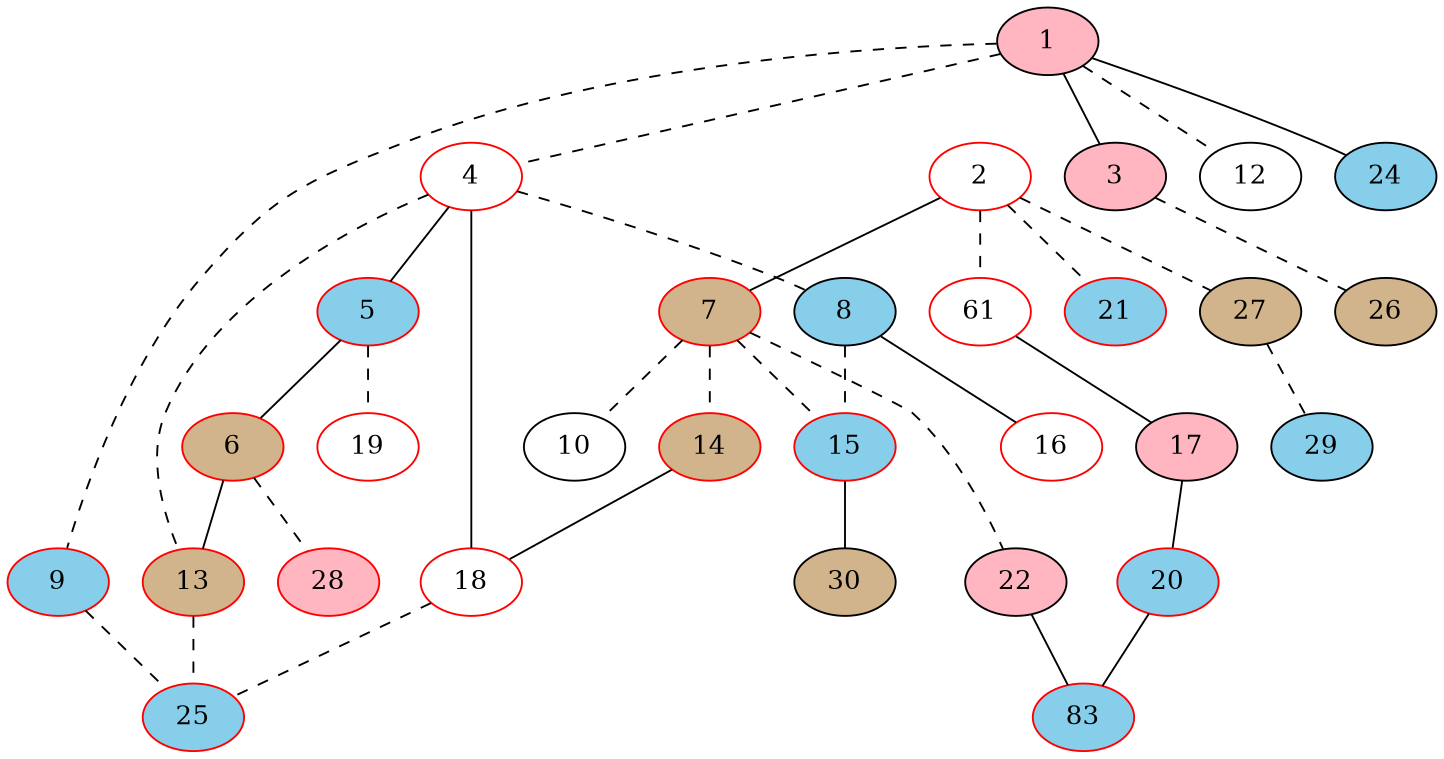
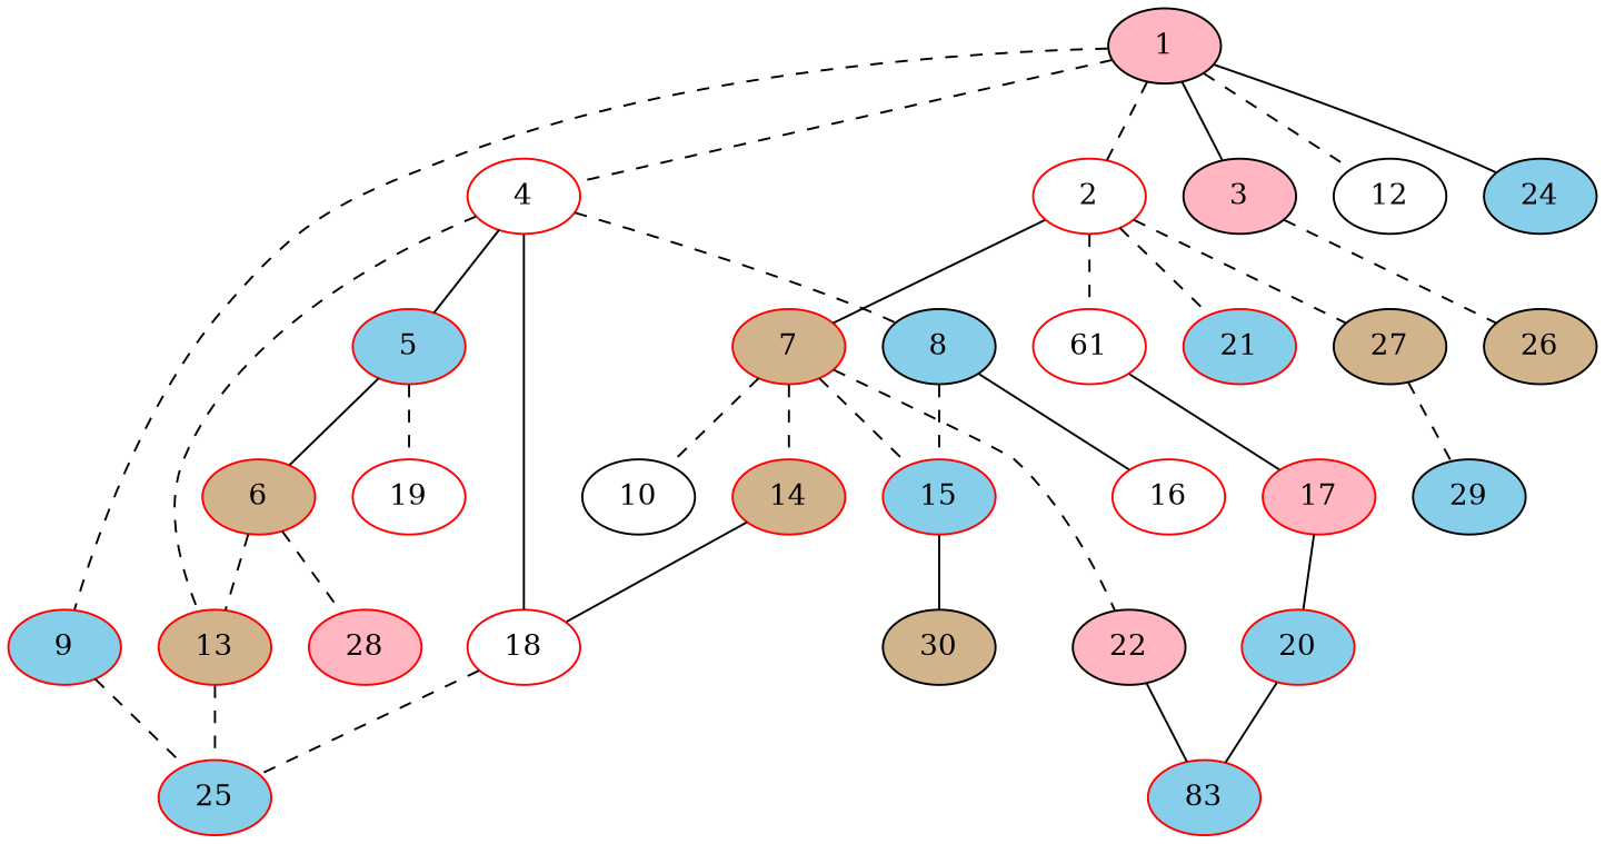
  graph {
    node [color=red fillcolor=skyblue style=filled]
    edge [style=dashed]
    1 [color=black fillcolor=lightpink]
    2 [fillcolor=white]
    3 [color=black fillcolor=lightpink]
    4 [fillcolor=white]
    9
    12 [color=black fillcolor=white]
    24 [color=black]
    7 [fillcolor=tan]
    n9 [fillcolor=white label=61]
    21
    27 [color=black fillcolor=tan]
    26 [color=black fillcolor=tan]
    5
    8 [color=black]
    13 [fillcolor=tan]
    18 [fillcolor=white]
    25
    10 [color=black fillcolor=white]
    14 [fillcolor=tan]
    15
    22 [color=black fillcolor=lightpink]
-   17 [color=black fillcolor=lightpink]
+   17 [fillcolor=lightpink]
    29 [color=black]
    6 [fillcolor=tan]
    19 [fillcolor=white]
    16 [fillcolor=white]
    30 [color=black fillcolor=tan]
    n28 [label=83]
    20
    28 [fillcolor=lightpink]
+   1 -- 2
    1 -- 3 [style=solid]
    1 -- 4
    1 -- 9
    1 -- 12
    1 -- 24 [style=solid]
    2 -- 7 [style=solid]
    2 -- n9
    2 -- 21
    2 -- 27
    3 -- 26
    4 -- 5 [style=solid]
    4 -- 8
    4 -- 13
    4 -- 18 [style=solid]
    9 -- 25
    7 -- 10
    7 -- 14
    7 -- 15
    7 -- 22
    n9 -- 17 [style=solid]
    27 -- 29
    5 -- 6 [style=solid]
    5 -- 19
    8 -- 15
    8 -- 16 [style=solid]
    13 -- 25
    18 -- 25
    14 -- 18 [style=solid]
    15 -- 30 [style=solid]
    22 -- n28 [style=solid]
    17 -- 20 [style=solid]
-   6 -- 13 [style=solid]
+   6 -- 13
    6 -- 28
    20 -- n28 [style=solid]
  }
